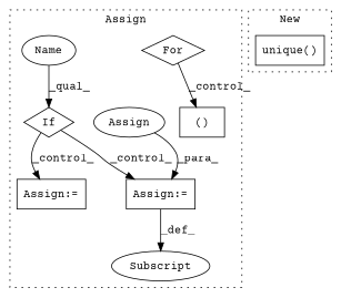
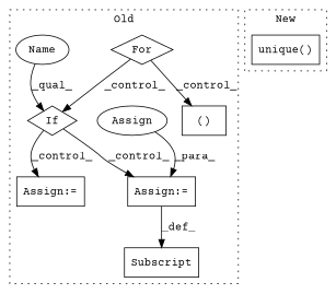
  digraph {
    fontname="Courier Prime"
    node [a=68 fontname="Courier Prime" l=3 shape=box]
    edge [fontname="Courier Prime"]
    n1 [a=107 l="4,18" label=For s="25978,26026" shape=diamond]
    n2 [a=54 l=9 label="()" s=26296]
    n3 [label="Assign:=" s=26371]
    n4 [a=76 l=1 label=Assign s=26374 shape=ellipse]
    n5 [label="Assign:=" s=26306]
    n6 [a=96 label=If s=26213 shape=diamond]
-   n7 [a=63 l="29,0" label=Subscript s="26342,0" shape=ellipse]
+   n7 [a=63 l="29,0" label=Subscript s="26342,0"]
    n8 [a=87 l=11 label=Name s=26342 shape=ellipse]
    n9 [a=75 l=64 label="unique()" s=26277]
    subgraph cluster_1 {
-     label=Assign
+     label=Old
      style=dotted
      n1
      n2
      n3
      n4
      n5
      n6
      n7
      n8
    }
    subgraph cluster_2 {
      label=New
      style=dotted
      n9
    }
    n1 -> n2 [label=_control_]
+   n1 -> n6 [label=_control_]
    n3 -> n7 [label=_def_]
    n4 -> n3 [label=_para_]
    n6 -> n3 [label=_control_]
    n6 -> n5 [label=_control_]
    n8 -> n6 [label=_qual_]
  }
